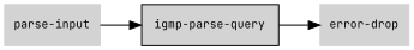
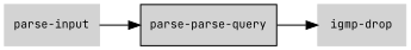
  digraph {
    fontname="JetBrains Mono"
    rankdir=LR
    node [color=lightgray fillcolor=lightgray fontcolor=black fontname="JetBrains Mono" fontsize=10 shape=box style=filled]
    edge [fontname="JetBrains Mono" fontsize=8]
-   "igmp-parse-query" [color=black]
-   "error-drop"
+   "igmp-parse-query" [color=black label="parse-parse-query"]
+   "error-drop" [label="igmp-drop"]
    n3 [label="parse-input"]
    "igmp-parse-query" -> "error-drop"
    n3 -> "igmp-parse-query"
  }
